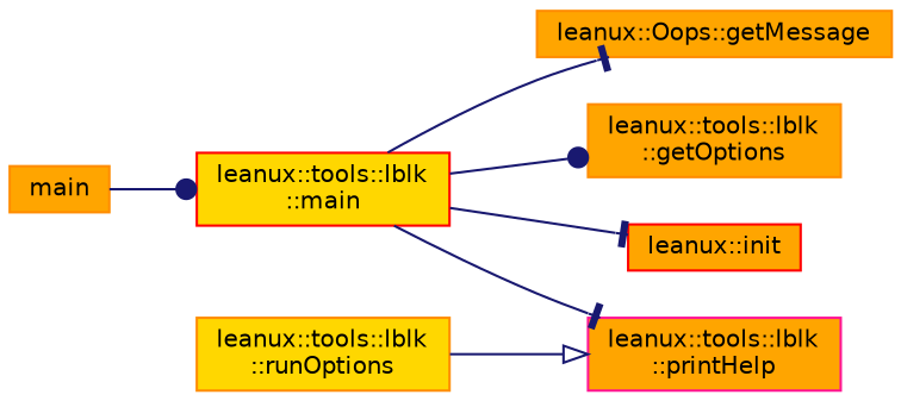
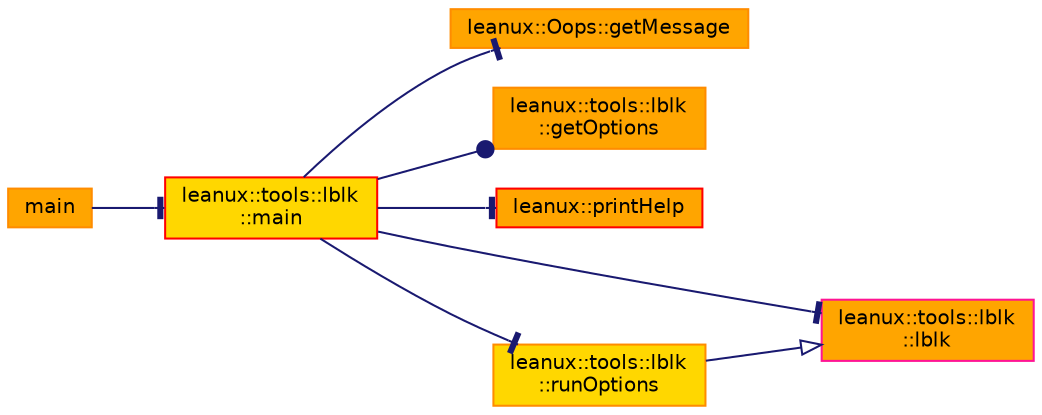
  digraph {
    rankdir=LR
    node [color=darkorange fillcolor=orange fontname=Helvetica fontsize=10 shape=record style=filled]
    edge [arrowhead=tee color=midnightblue fontname=Helvetica fontsize=10 labelfontname=Helvetica labelfontsize=10 style=solid]
    n1 [fontcolor=black height=0.2 label=main width=0.4]
    n2 [color=red fillcolor=gold height=0.2 label="leanux::tools::lblk\l::main" width=0.4]
    n3 [height=0.2 label="leanux::Oops::getMessage" width=0.4]
    n4 [height=0.2 label="leanux::tools::lblk\l::getOptions" width=0.4]
-   n5 [color=red height=0.2 label="leanux::init" width=0.4]
-   n6 [color=deeppink height=0.2 label="leanux::tools::lblk\l::printHelp" width=0.4]
+   n5 [color=red height=0.2 label="leanux::printHelp" width=0.4]
+   n6 [color=deeppink height=0.2 label="leanux::tools::lblk\l::lblk" width=0.4]
    n7 [fillcolor=gold height=0.2 label="leanux::tools::lblk\l::runOptions" width=0.4]
-   n1 -> n2 [arrowhead=dot]
+   n1 -> n2
    n2 -> n3
    n2 -> n4 [arrowhead=dot]
    n2 -> n5
    n2 -> n6
+   n2 -> n7
    n7 -> n6 [arrowhead=onormal]
  }
